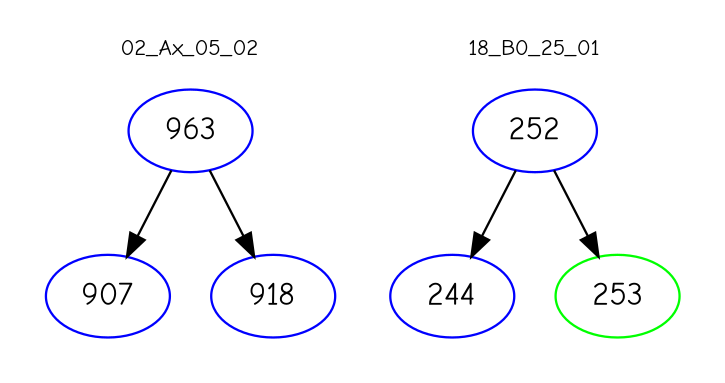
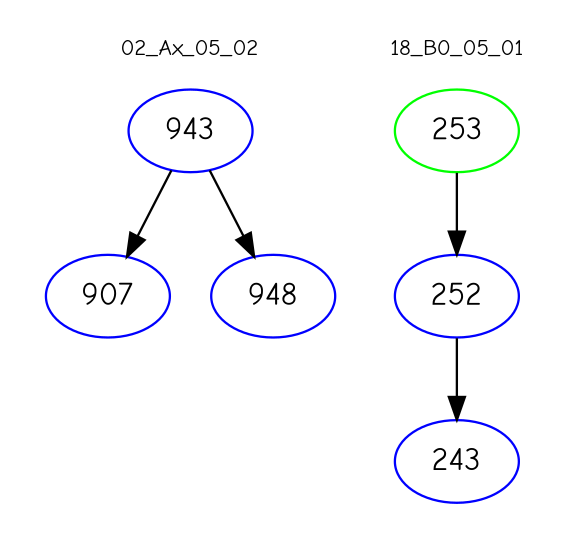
  digraph {
    fontname="Comic Neue"
    node [color=blue fontname="Comic Neue"]
    edge [color=black fontname="Comic Neue"]
-   n1 [label=963]
+   n1 [label=943]
    n2 [label=907]
-   n3 [label=918]
+   n3 [label=948]
    n4 [label=252]
-   n5 [label=244]
+   n5 [label=243]
    n6 [color=green label=253]
    subgraph cluster_1 {
      color=white
      fontsize=10
      label="02_Ax_05_02"
      n1
      n2
      n3
    }
    subgraph cluster_2 {
      color=white
      fontsize=10
-     label="18_B0_25_01"
+     label="18_B0_05_01"
      n4
      n5
      n6
    }
    n1 -> n2
    n1 -> n3
    n4 -> n5
-   n4 -> n6
+   n6 -> n4
  }
